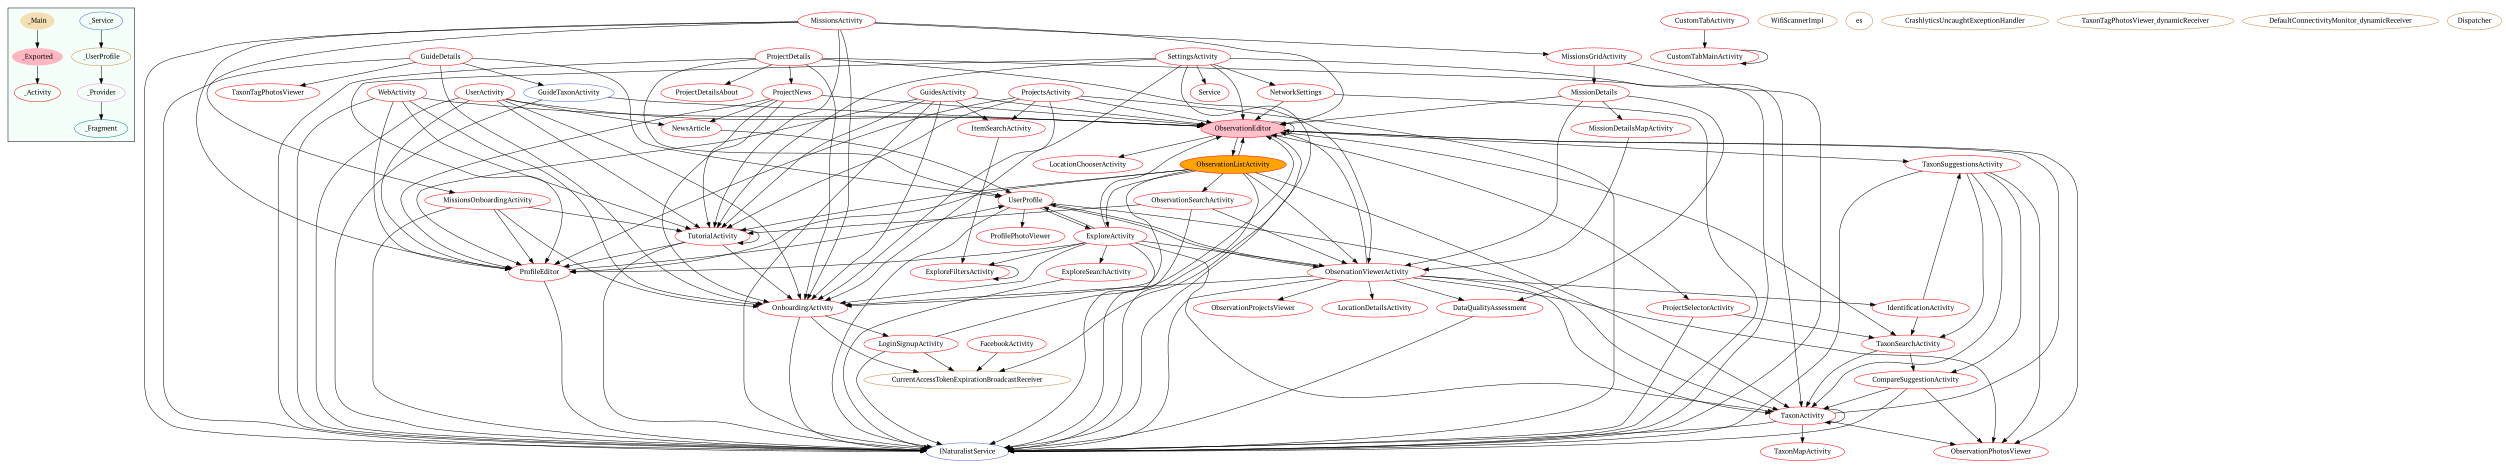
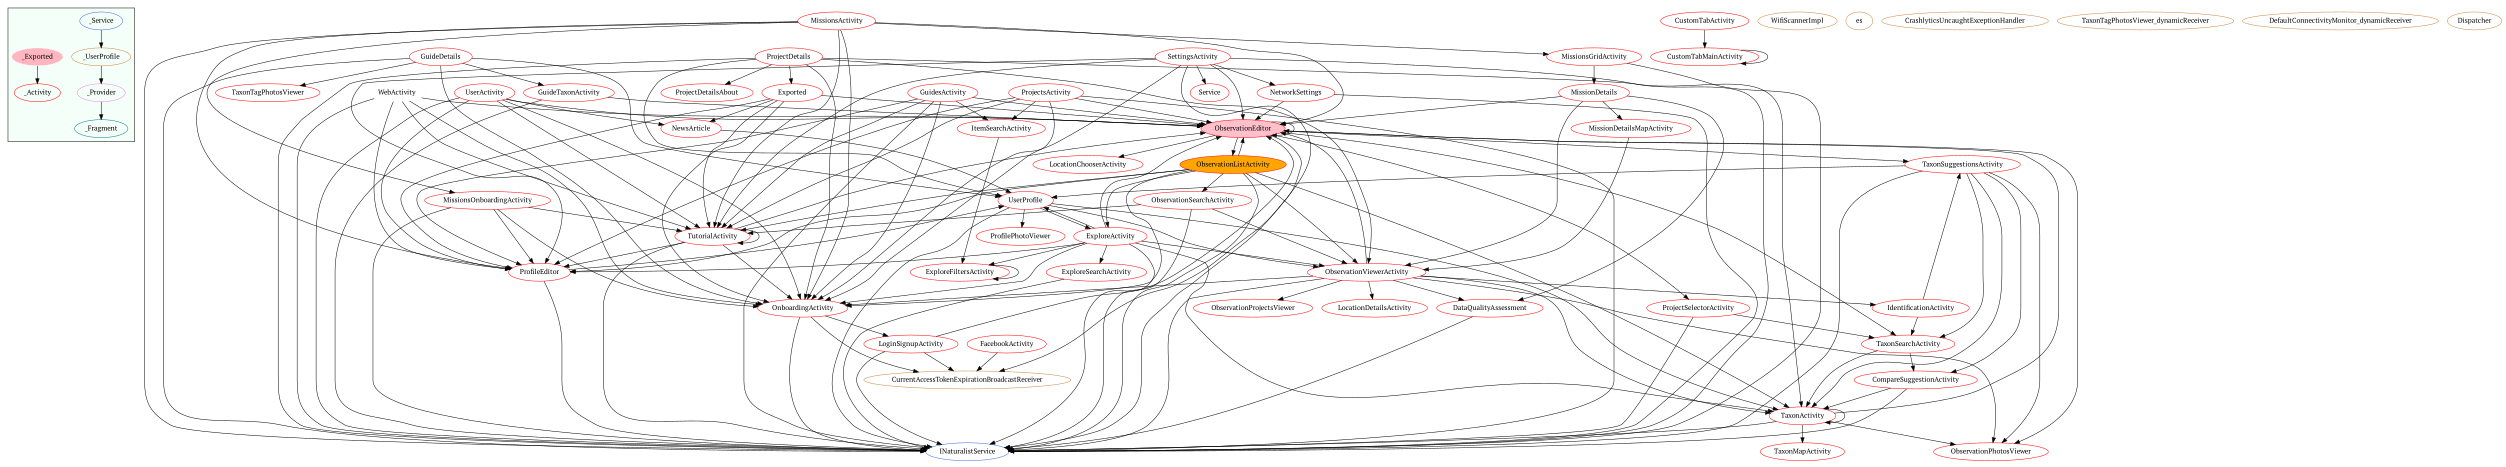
  digraph {
    fontname="PT Serif"
    node [color=red fontname="PT Serif"]
    edge [fontname="PT Serif"]
    _Activity
    _Service [color=royalblue]
    n3 [color=peru label=_UserProfile]
    _Provider [color=violet]
    _Fragment [color=teal]
-   _Main [color=mintcream fillcolor=wheat style=filled]
    _Exported [color=mintcream fillcolor=lightpink style=filled]
    ObservationEditor [fillcolor=pink style=filled]
    TaxonSuggestionsActivity
    ProjectSelectorActivity
    ObservationListActivity [fillcolor=orange style=filled]
    TaxonSearchActivity
    ObservationPhotosViewer
    LocationChooserActivity
    INaturalistService [color=royalblue]
    CompareSuggestionActivity
    TaxonActivity
    OnboardingActivity
    TutorialActivity
    ProfileEditor
    ObservationViewerActivity
    ObservationSearchActivity
    ExploreActivity
    LoginSignupActivity
    CurrentAccessTokenExpirationBroadcastReceiver [color=peru]
    NetworkSettings
    UserProfile
    MissionDetailsMapActivity
    ObservationProjectsViewer
    LocationDetailsActivity
    IdentificationActivity
    DataQualityAssessment
    TaxonMapActivity
    MissionDetails
    ExploreFiltersActivity
    ItemSearchActivity
    MissionsActivity
    MissionsGridActivity
    MissionsOnboardingActivity
    ExploreSearchActivity
    ProfilePhotoViewer
    GuideDetails
-   GuideTaxonActivity [color=royalblue]
+   GuideTaxonActivity
    TaxonTagPhotosViewer
    CustomTabActivity
    CustomTabMainActivity
-   ProjectNews
+   ProjectNews [label=Exported]
    NewsArticle
    FacebookActivity
    UserActivity
    n51 [label=Service]
-   WebActivity
+   WebActivity [color=mintcream]
    SettingsActivity
    ProjectDetails
    ProjectDetailsAbout
    GuidesActivity
    ProjectsActivity
    WifiScannerImpl [color=peru]
    es [color=peru]
    CrashlyticsUncaughtExceptionHandler [color=peru]
    n61 [color=peru label=TaxonTagPhotosViewer_dynamicReceiver]
    DefaultConnectivityMonitor_dynamicReceiver [color=peru]
    Dispatcher [color=peru]
    subgraph cluster_1 {
      bgcolor=mintcream
      _Activity
      _Service
      n3
      _Provider
      _Fragment
-     _Main
      _Exported
    }
    _Service -> n3
    n3 -> _Provider
    _Provider -> _Fragment
-   _Main -> _Exported
    _Exported -> _Activity
    ObservationEditor -> ObservationEditor
    ObservationEditor -> TaxonSuggestionsActivity
    ObservationEditor -> ProjectSelectorActivity
    ObservationEditor -> ObservationListActivity
    ObservationEditor -> TaxonSearchActivity
    ObservationEditor -> ObservationPhotosViewer
    ObservationEditor -> LocationChooserActivity
    ObservationEditor -> INaturalistService
    TaxonSuggestionsActivity -> TaxonSearchActivity
    TaxonSuggestionsActivity -> ObservationPhotosViewer
    TaxonSuggestionsActivity -> INaturalistService
    TaxonSuggestionsActivity -> CompareSuggestionActivity
    TaxonSuggestionsActivity -> TaxonActivity
    ProjectSelectorActivity -> TaxonSearchActivity
    ProjectSelectorActivity -> INaturalistService
    ObservationListActivity -> ObservationEditor
    ObservationListActivity -> INaturalistService
    ObservationListActivity -> TaxonActivity
    ObservationListActivity -> OnboardingActivity
    ObservationListActivity -> TutorialActivity
    ObservationListActivity -> ProfileEditor
    ObservationListActivity -> ObservationViewerActivity
    ObservationListActivity -> ObservationSearchActivity
    ObservationListActivity -> ExploreActivity
    TaxonSearchActivity -> CompareSuggestionActivity
    TaxonSearchActivity -> TaxonActivity
-   CompareSuggestionActivity -> ObservationPhotosViewer
    CompareSuggestionActivity -> INaturalistService
    CompareSuggestionActivity -> TaxonActivity
    TaxonActivity -> ObservationEditor
    TaxonActivity -> ObservationPhotosViewer
    TaxonActivity -> INaturalistService
    TaxonActivity -> TaxonActivity
    TaxonActivity -> TaxonMapActivity
    OnboardingActivity -> INaturalistService
    OnboardingActivity -> LoginSignupActivity
    OnboardingActivity -> CurrentAccessTokenExpirationBroadcastReceiver
+   TutorialActivity -> ObservationEditor
    TutorialActivity -> INaturalistService
    TutorialActivity -> OnboardingActivity
    TutorialActivity -> TutorialActivity
    TutorialActivity -> ProfileEditor
    ProfileEditor -> INaturalistService
    ProfileEditor -> UserProfile
    ObservationViewerActivity -> ObservationEditor
    ObservationViewerActivity -> ObservationPhotosViewer
    ObservationViewerActivity -> INaturalistService
    ObservationViewerActivity -> TaxonActivity
    ObservationViewerActivity -> OnboardingActivity
-   ObservationViewerActivity -> UserProfile
+   TaxonSuggestionsActivity -> UserProfile
    ObservationViewerActivity -> ObservationProjectsViewer
    ObservationViewerActivity -> LocationDetailsActivity
    ObservationViewerActivity -> IdentificationActivity
    ObservationViewerActivity -> DataQualityAssessment
    ObservationSearchActivity -> INaturalistService
    ObservationSearchActivity -> TutorialActivity
    ObservationSearchActivity -> ObservationViewerActivity
    ExploreActivity -> ObservationEditor
    ExploreActivity -> INaturalistService
    ExploreActivity -> TaxonActivity
    ExploreActivity -> OnboardingActivity
    ExploreActivity -> ProfileEditor
    ExploreActivity -> ObservationViewerActivity
    ExploreActivity -> UserProfile
    ExploreActivity -> ExploreFiltersActivity
    ExploreActivity -> ExploreSearchActivity
    LoginSignupActivity -> ObservationEditor
    LoginSignupActivity -> INaturalistService
    LoginSignupActivity -> CurrentAccessTokenExpirationBroadcastReceiver
    NetworkSettings -> ObservationEditor
    NetworkSettings -> INaturalistService
    UserProfile -> INaturalistService
    UserProfile -> TaxonActivity
    UserProfile -> ObservationViewerActivity
    UserProfile -> ExploreActivity
    UserProfile -> ProfilePhotoViewer
    MissionDetailsMapActivity -> ObservationViewerActivity
    IdentificationActivity -> TaxonSuggestionsActivity
    IdentificationActivity -> TaxonSearchActivity
    DataQualityAssessment -> INaturalistService
    MissionDetails -> ObservationEditor
    MissionDetails -> ObservationViewerActivity
    MissionDetails -> MissionDetailsMapActivity
    MissionDetails -> DataQualityAssessment
    ExploreFiltersActivity -> ExploreFiltersActivity
    ItemSearchActivity -> ExploreFiltersActivity
    MissionsActivity -> ObservationEditor
    MissionsActivity -> INaturalistService
    MissionsActivity -> OnboardingActivity
    MissionsActivity -> TutorialActivity
    MissionsActivity -> ProfileEditor
    MissionsActivity -> MissionsGridActivity
    MissionsActivity -> MissionsOnboardingActivity
    MissionsGridActivity -> INaturalistService
    MissionsGridActivity -> MissionDetails
    MissionsOnboardingActivity -> INaturalistService
    MissionsOnboardingActivity -> OnboardingActivity
    MissionsOnboardingActivity -> TutorialActivity
    MissionsOnboardingActivity -> ProfileEditor
    ExploreSearchActivity -> INaturalistService
    GuideDetails -> INaturalistService
    GuideDetails -> OnboardingActivity
    GuideDetails -> UserProfile
    GuideDetails -> GuideTaxonActivity
    GuideDetails -> TaxonTagPhotosViewer
    GuideTaxonActivity -> ObservationEditor
    GuideTaxonActivity -> INaturalistService
    CustomTabActivity -> CustomTabMainActivity
    CustomTabMainActivity -> CustomTabMainActivity
    ProjectNews -> ObservationEditor
    ProjectNews -> OnboardingActivity
    ProjectNews -> TutorialActivity
    ProjectNews -> ProfileEditor
    ProjectNews -> NewsArticle
    NewsArticle -> UserProfile
    FacebookActivity -> CurrentAccessTokenExpirationBroadcastReceiver
    UserActivity -> ObservationEditor
    UserActivity -> INaturalistService
    UserActivity -> OnboardingActivity
    UserActivity -> TutorialActivity
    UserActivity -> ProfileEditor
    UserActivity -> NewsArticle
    WebActivity -> ObservationEditor
    WebActivity -> INaturalistService
    WebActivity -> OnboardingActivity
    WebActivity -> TutorialActivity
    WebActivity -> ProfileEditor
    SettingsActivity -> ObservationEditor
    SettingsActivity -> INaturalistService
    SettingsActivity -> OnboardingActivity
    SettingsActivity -> TutorialActivity
    SettingsActivity -> ProfileEditor
    SettingsActivity -> CurrentAccessTokenExpirationBroadcastReceiver
    SettingsActivity -> NetworkSettings
    SettingsActivity -> n51
    ProjectDetails -> INaturalistService
    ProjectDetails -> TaxonActivity
    ProjectDetails -> OnboardingActivity
    ProjectDetails -> ObservationViewerActivity
    ProjectDetails -> UserProfile
    ProjectDetails -> ProjectNews
    ProjectDetails -> ProjectDetailsAbout
    GuidesActivity -> ObservationEditor
    GuidesActivity -> INaturalistService
    GuidesActivity -> OnboardingActivity
    GuidesActivity -> TutorialActivity
    GuidesActivity -> ProfileEditor
    GuidesActivity -> ItemSearchActivity
    ProjectsActivity -> ObservationEditor
    ProjectsActivity -> INaturalistService
    ProjectsActivity -> OnboardingActivity
    ProjectsActivity -> TutorialActivity
    ProjectsActivity -> ProfileEditor
    ProjectsActivity -> ItemSearchActivity
  }
